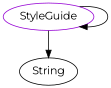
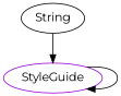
  digraph {
    fontname=Montserrat
    node [fontname=Montserrat]
    edge [fontname=Montserrat]
    n1 [color=darkviolet label=StyleGuide shape=oval]
    String
    n1 -> n1
-   n1 -> String
+   String -> n1
  }
